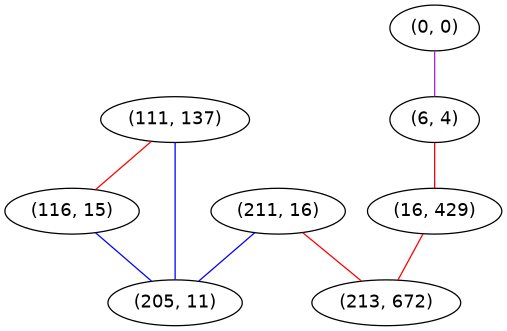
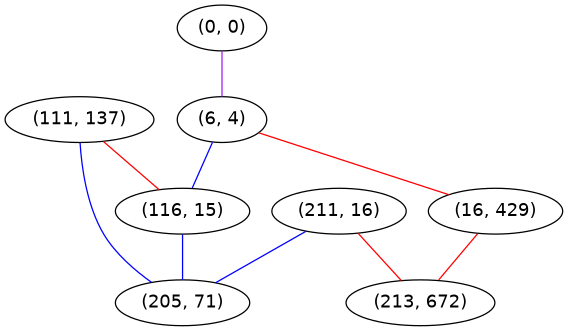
  graph {
    fontname="DejaVu Sans"
    node [fontname="DejaVu Sans"]
    edge [color=red fontname="DejaVu Sans" weight=1]
    n1 [label="(6, 4)"]
    "(0, 0)"
    n3 [label="(16, 429)"]
    "(116, 15)"
    n5 [label="(213, 672)"]
-   "(205, 11)"
+   "(205, 11)" [label="(205, 71)"]
    "(211, 16)"
    "(111, 137)"
    n1 -- n3
+   n1 -- "(116, 15)" [color=blue weight=3]
    "(0, 0)" -- n1 [color=purple weight=4]
    n3 -- n5
    "(116, 15)" -- "(205, 11)" [color=blue weight=3]
    "(211, 16)" -- n5
    "(211, 16)" -- "(205, 11)" [color=blue]
    "(111, 137)" -- "(116, 15)"
    "(111, 137)" -- "(205, 11)" [color=blue weight=3]
  }
